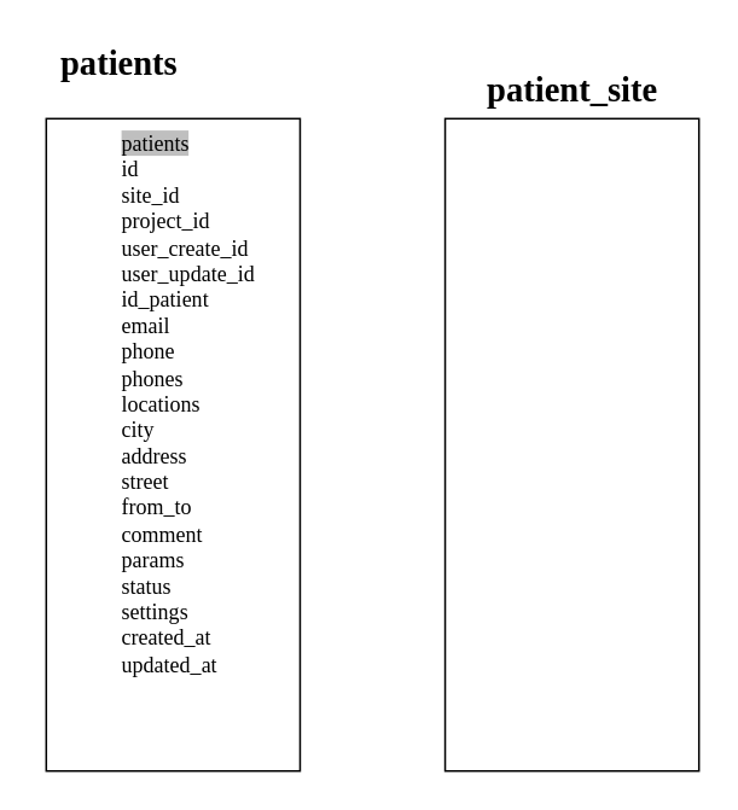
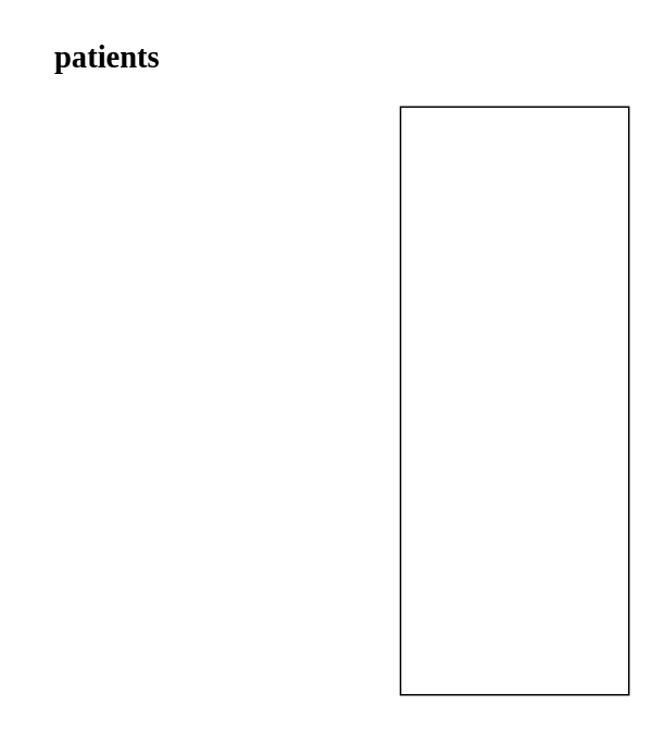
  <mxCell id="0" />
  <mxCell id="1" parent="0" />
- <mxCell id="2" value="&lt;blockquote style=&quot;margin: 0 0 0 40px; border: none; padding: 0px;&quot;&gt;&lt;span style=&quot;background-color: rgb(191, 191, 191);&quot;&gt;patients&lt;br&gt;&lt;/span&gt;&lt;/blockquote&gt;&lt;blockquote style=&quot;margin: 0 0 0 40px; border: none; padding: 0px;&quot;&gt;&lt;span style=&quot;background-color: initial;&quot;&gt;id&lt;/span&gt;&lt;/blockquote&gt;&lt;blockquote style=&quot;margin: 0 0 0 40px; border: none; padding: 0px;&quot;&gt;&lt;span style=&quot;background-color: initial;&quot;&gt;site_id&lt;br&gt;&lt;/span&gt;&lt;span style=&quot;background-color: initial;&quot;&gt;project_id&lt;br&gt;&lt;/span&gt;&lt;span style=&quot;background-color: initial;&quot;&gt;user_create_id&lt;br&gt;&lt;/span&gt;&lt;span style=&quot;background-color: initial;&quot;&gt;user_update_id&lt;br&gt;&lt;/span&gt;&lt;span style=&quot;background-color: initial;&quot;&gt;id_patient&amp;nbsp;&lt;br&gt;&lt;/span&gt;&lt;span style=&quot;background-color: initial;&quot;&gt;email&lt;br&gt;&lt;/span&gt;&lt;span style=&quot;background-color: initial;&quot;&gt;phone&lt;br&gt;&lt;/span&gt;&lt;span style=&quot;background-color: initial;&quot;&gt;phones&lt;br&gt;&lt;/span&gt;&lt;span style=&quot;background-color: initial;&quot;&gt;locations&lt;br&gt;&lt;/span&gt;&lt;span style=&quot;background-color: initial;&quot;&gt;city&lt;br&gt;&lt;/span&gt;&lt;span style=&quot;background-color: initial;&quot;&gt;address&lt;br&gt;&lt;/span&gt;&lt;span style=&quot;background-color: initial;&quot;&gt;street&lt;br&gt;&lt;/span&gt;&lt;span style=&quot;background-color: initial;&quot;&gt;from_to&lt;br&gt;&lt;/span&gt;&lt;span style=&quot;background-color: initial;&quot;&gt;comment&lt;br&gt;&lt;/span&gt;&lt;span style=&quot;background-color: initial;&quot;&gt;params&lt;br&gt;&lt;/span&gt;&lt;span style=&quot;background-color: initial;&quot;&gt;status&lt;br&gt;&lt;/span&gt;&lt;span style=&quot;background-color: initial;&quot;&gt;settings&lt;br&gt;&lt;/span&gt;&lt;span style=&quot;background-color: initial;&quot;&gt;created_at&lt;/span&gt;&lt;div style=&quot;font-size: 12px;&quot;&gt;&lt;div style=&quot;font-size: 12px;&quot;&gt;&lt;font style=&quot;font-size: 12px;&quot;&gt;updated_at&lt;/font&gt;&lt;/div&gt;&lt;/div&gt;&lt;/blockquote&gt;" style="rounded=0;whiteSpace=wrap;html=1;align=left;spacingLeft=0;verticalAlign=top;fontSize=12;fontFamily=Verdana;spacing=2;horizontal=1;" vertex="1" parent="1"><mxGeometry x="25" y="65" width="140" height="360" as="geometry" /></mxCell>
  <mxCell id="3" value="&lt;div&gt;patients&lt;/div&gt;" style="text;strokeColor=none;fillColor=none;html=1;fontSize=19;fontStyle=1;verticalAlign=middle;align=center;fontFamily=Verdana;" vertex="1" parent="1"><mxGeometry x="20" y="20" width="90" height="30" as="geometry" /></mxCell>
  <mxCell id="4" value="&lt;div style=&quot;font-size: 12px;&quot;&gt;&lt;br style=&quot;font-size: 12px;&quot;&gt;&lt;/div&gt;" style="rounded=0;whiteSpace=wrap;html=1;align=left;spacingLeft=16;verticalAlign=top;fontSize=12;fillStyle=solid;fontFamily=Verdana;" vertex="1" parent="1"><mxGeometry x="245" y="65" width="140" height="360" as="geometry" /></mxCell>
- <mxCell id="5" value="&lt;div&gt;patient_site&lt;/div&gt;" style="text;strokeColor=none;fillColor=none;html=1;fontSize=19;fontStyle=1;verticalAlign=middle;align=center;fontFamily=Verdana;" vertex="1" parent="1"><mxGeometry x="260" y="35" width="110" height="30" as="geometry" /></mxCell>
